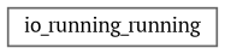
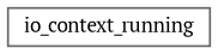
  digraph {
    rankdir=TB
    fontname="PT Serif"
-   n1 [color=grey40 fillcolor=white fontname="PT Serif" fontsize=10 height=0.2 label=io_running_running shape=box style=filled width=0.4]
+   n1 [color=grey40 fillcolor=white fontname="PT Serif" fontsize=10 height=0.2 label=io_context_running shape=box style=filled width=0.4]
  }
